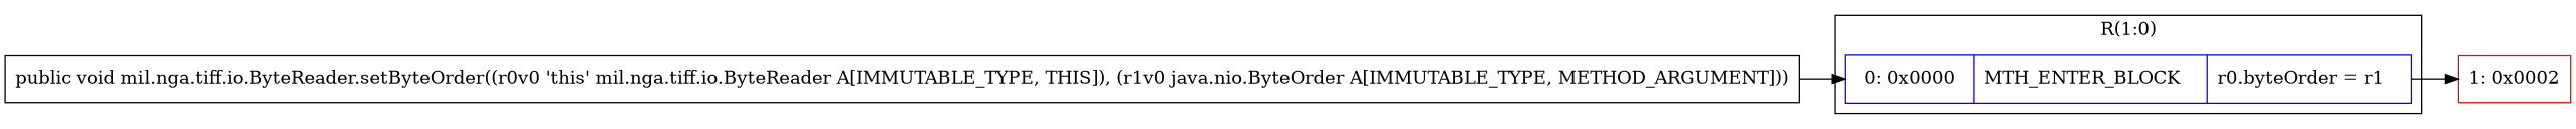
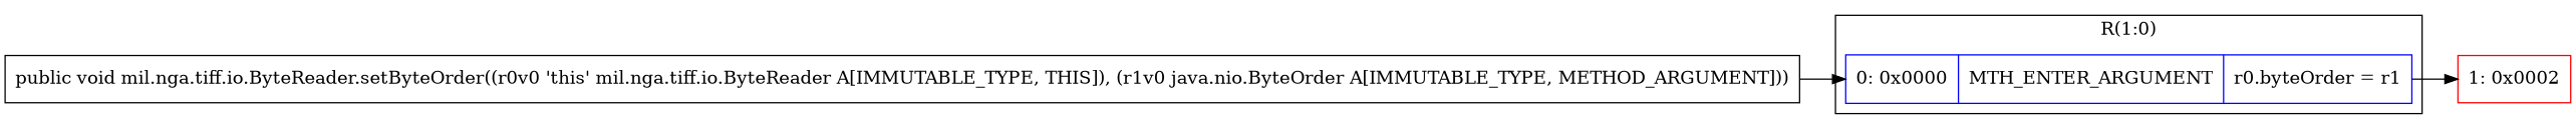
  digraph {
    rankdir=LR
    node [shape=record]
-   n1 [color=blue label="{0\:\ 0x0000|MTH_ENTER_BLOCK\l|r0.byteOrder = r1\l}"]
+   n1 [color=blue label="{0\:\ 0x0000|MTH_ENTER_ARGUMENT\l|r0.byteOrder = r1\l}"]
    n2 [color=red label="{1\:\ 0x0002}"]
    n3 [label="{public void mil.nga.tiff.io.ByteReader.setByteOrder((r0v0 'this' mil.nga.tiff.io.ByteReader A[IMMUTABLE_TYPE, THIS]), (r1v0 java.nio.ByteOrder A[IMMUTABLE_TYPE, METHOD_ARGUMENT])) }"]
    subgraph cluster_1 {
      label="R(1:0)"
      n1
    }
    n1 -> n2
    n3 -> n1
  }
